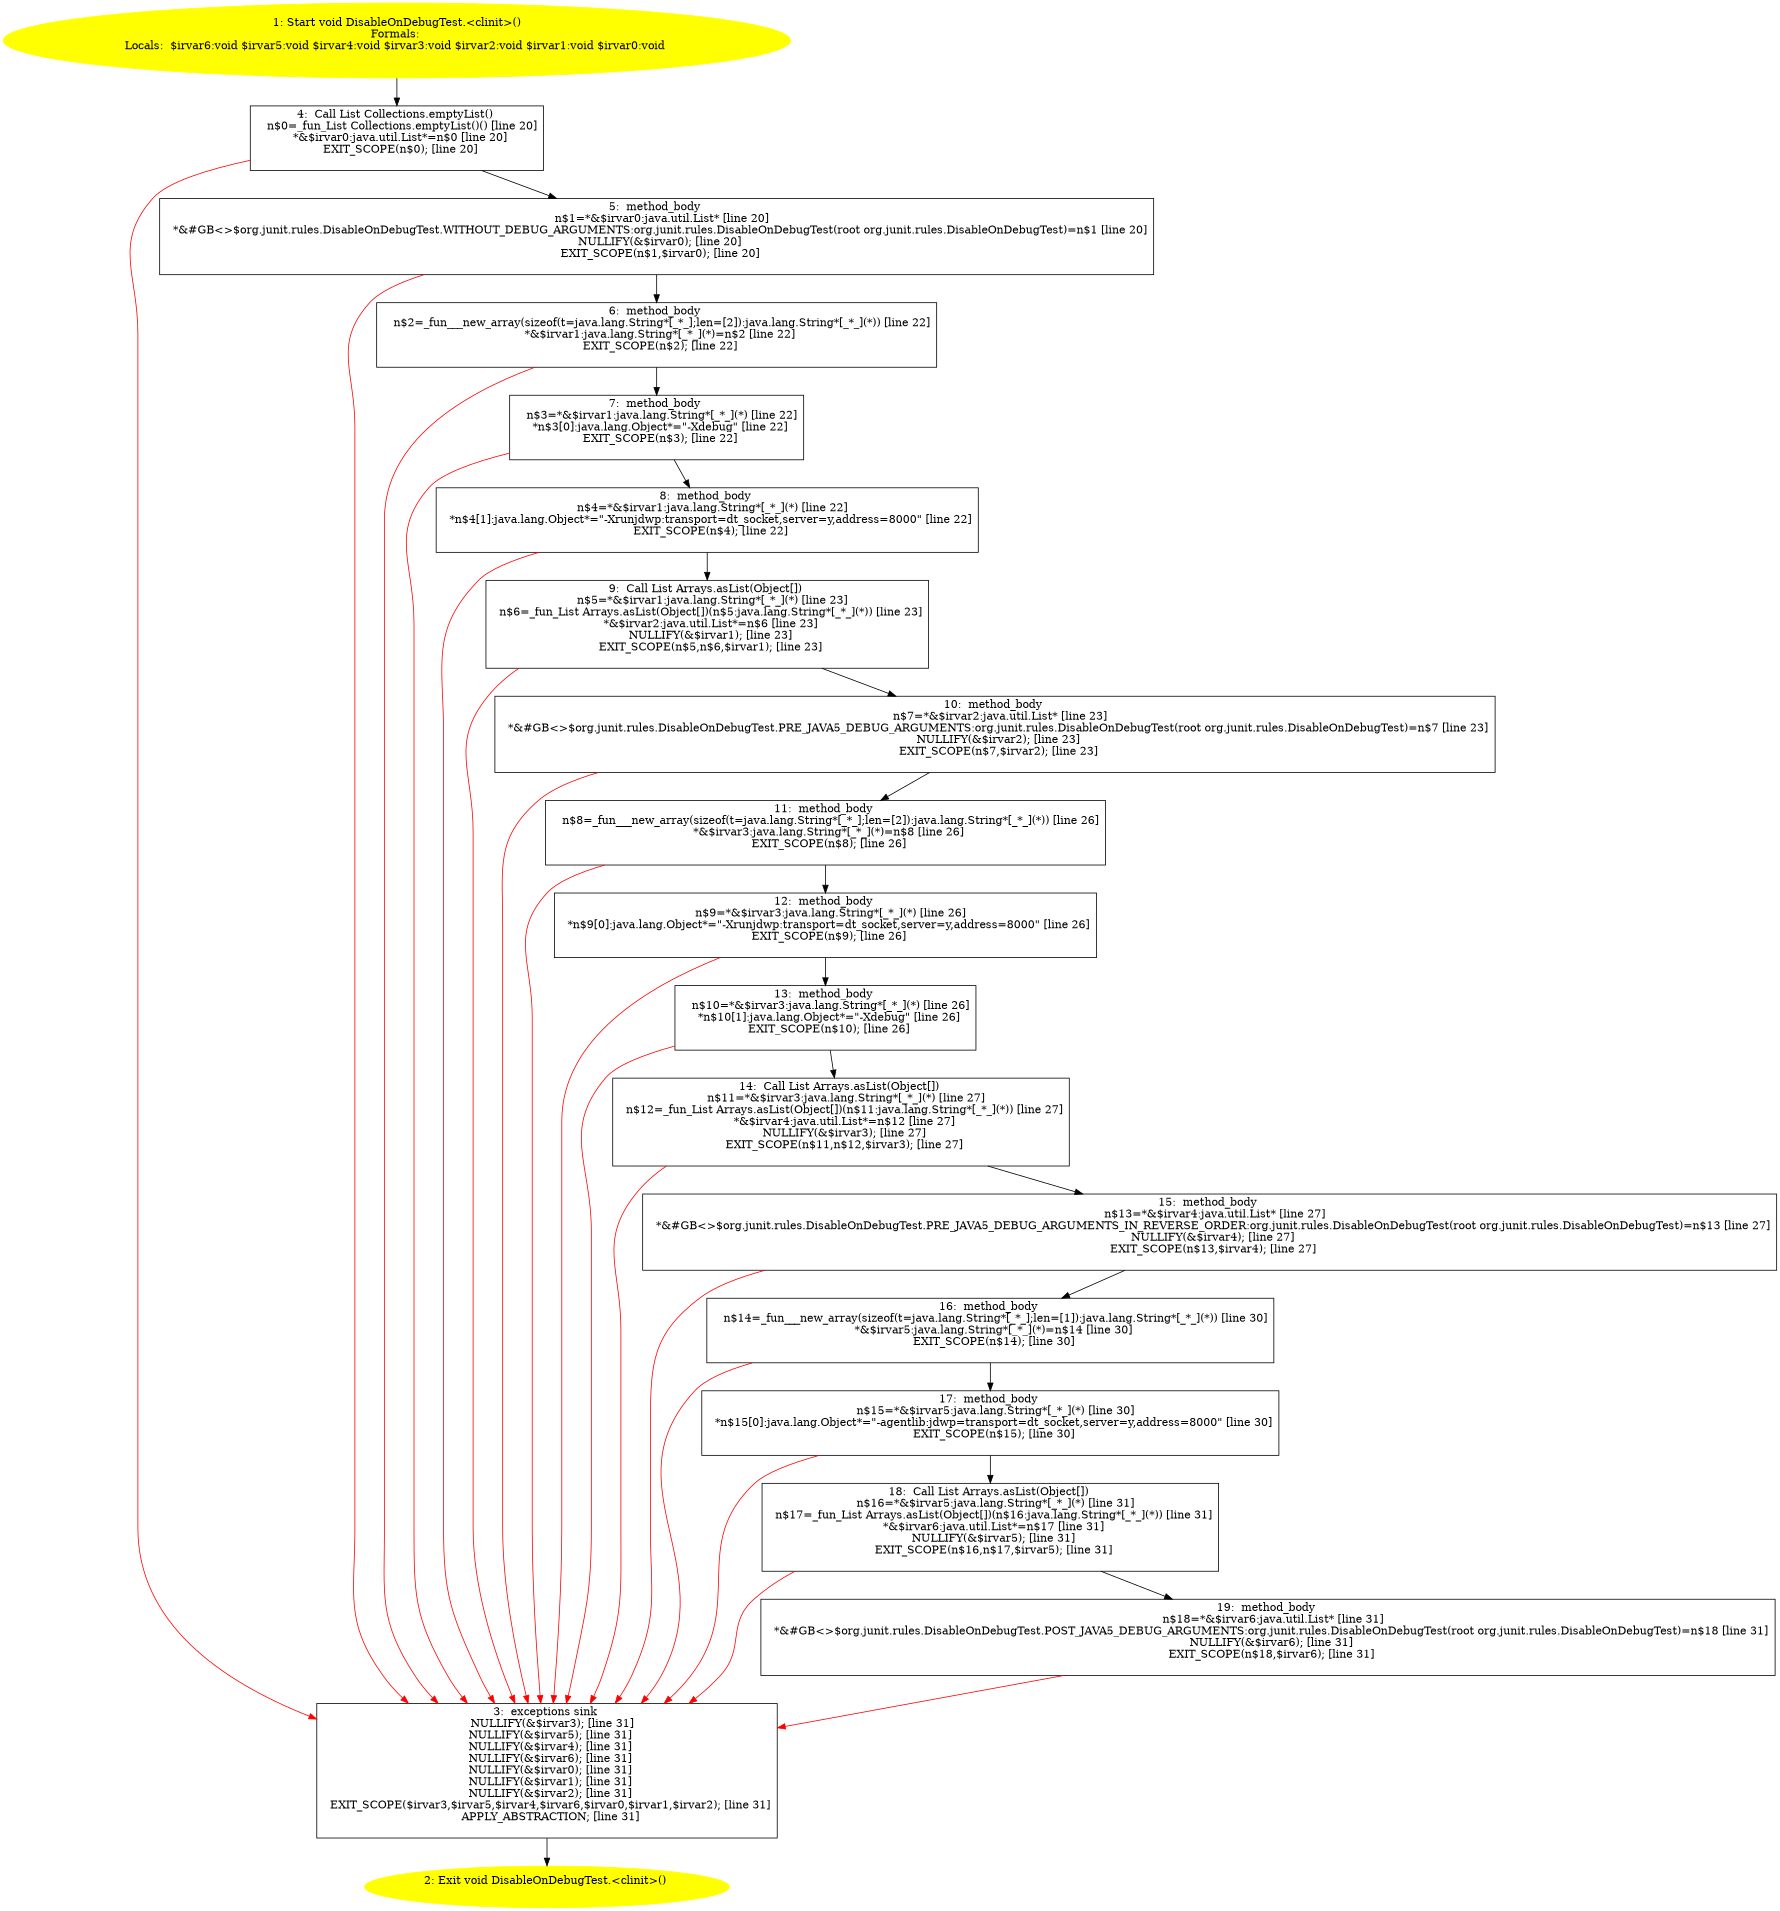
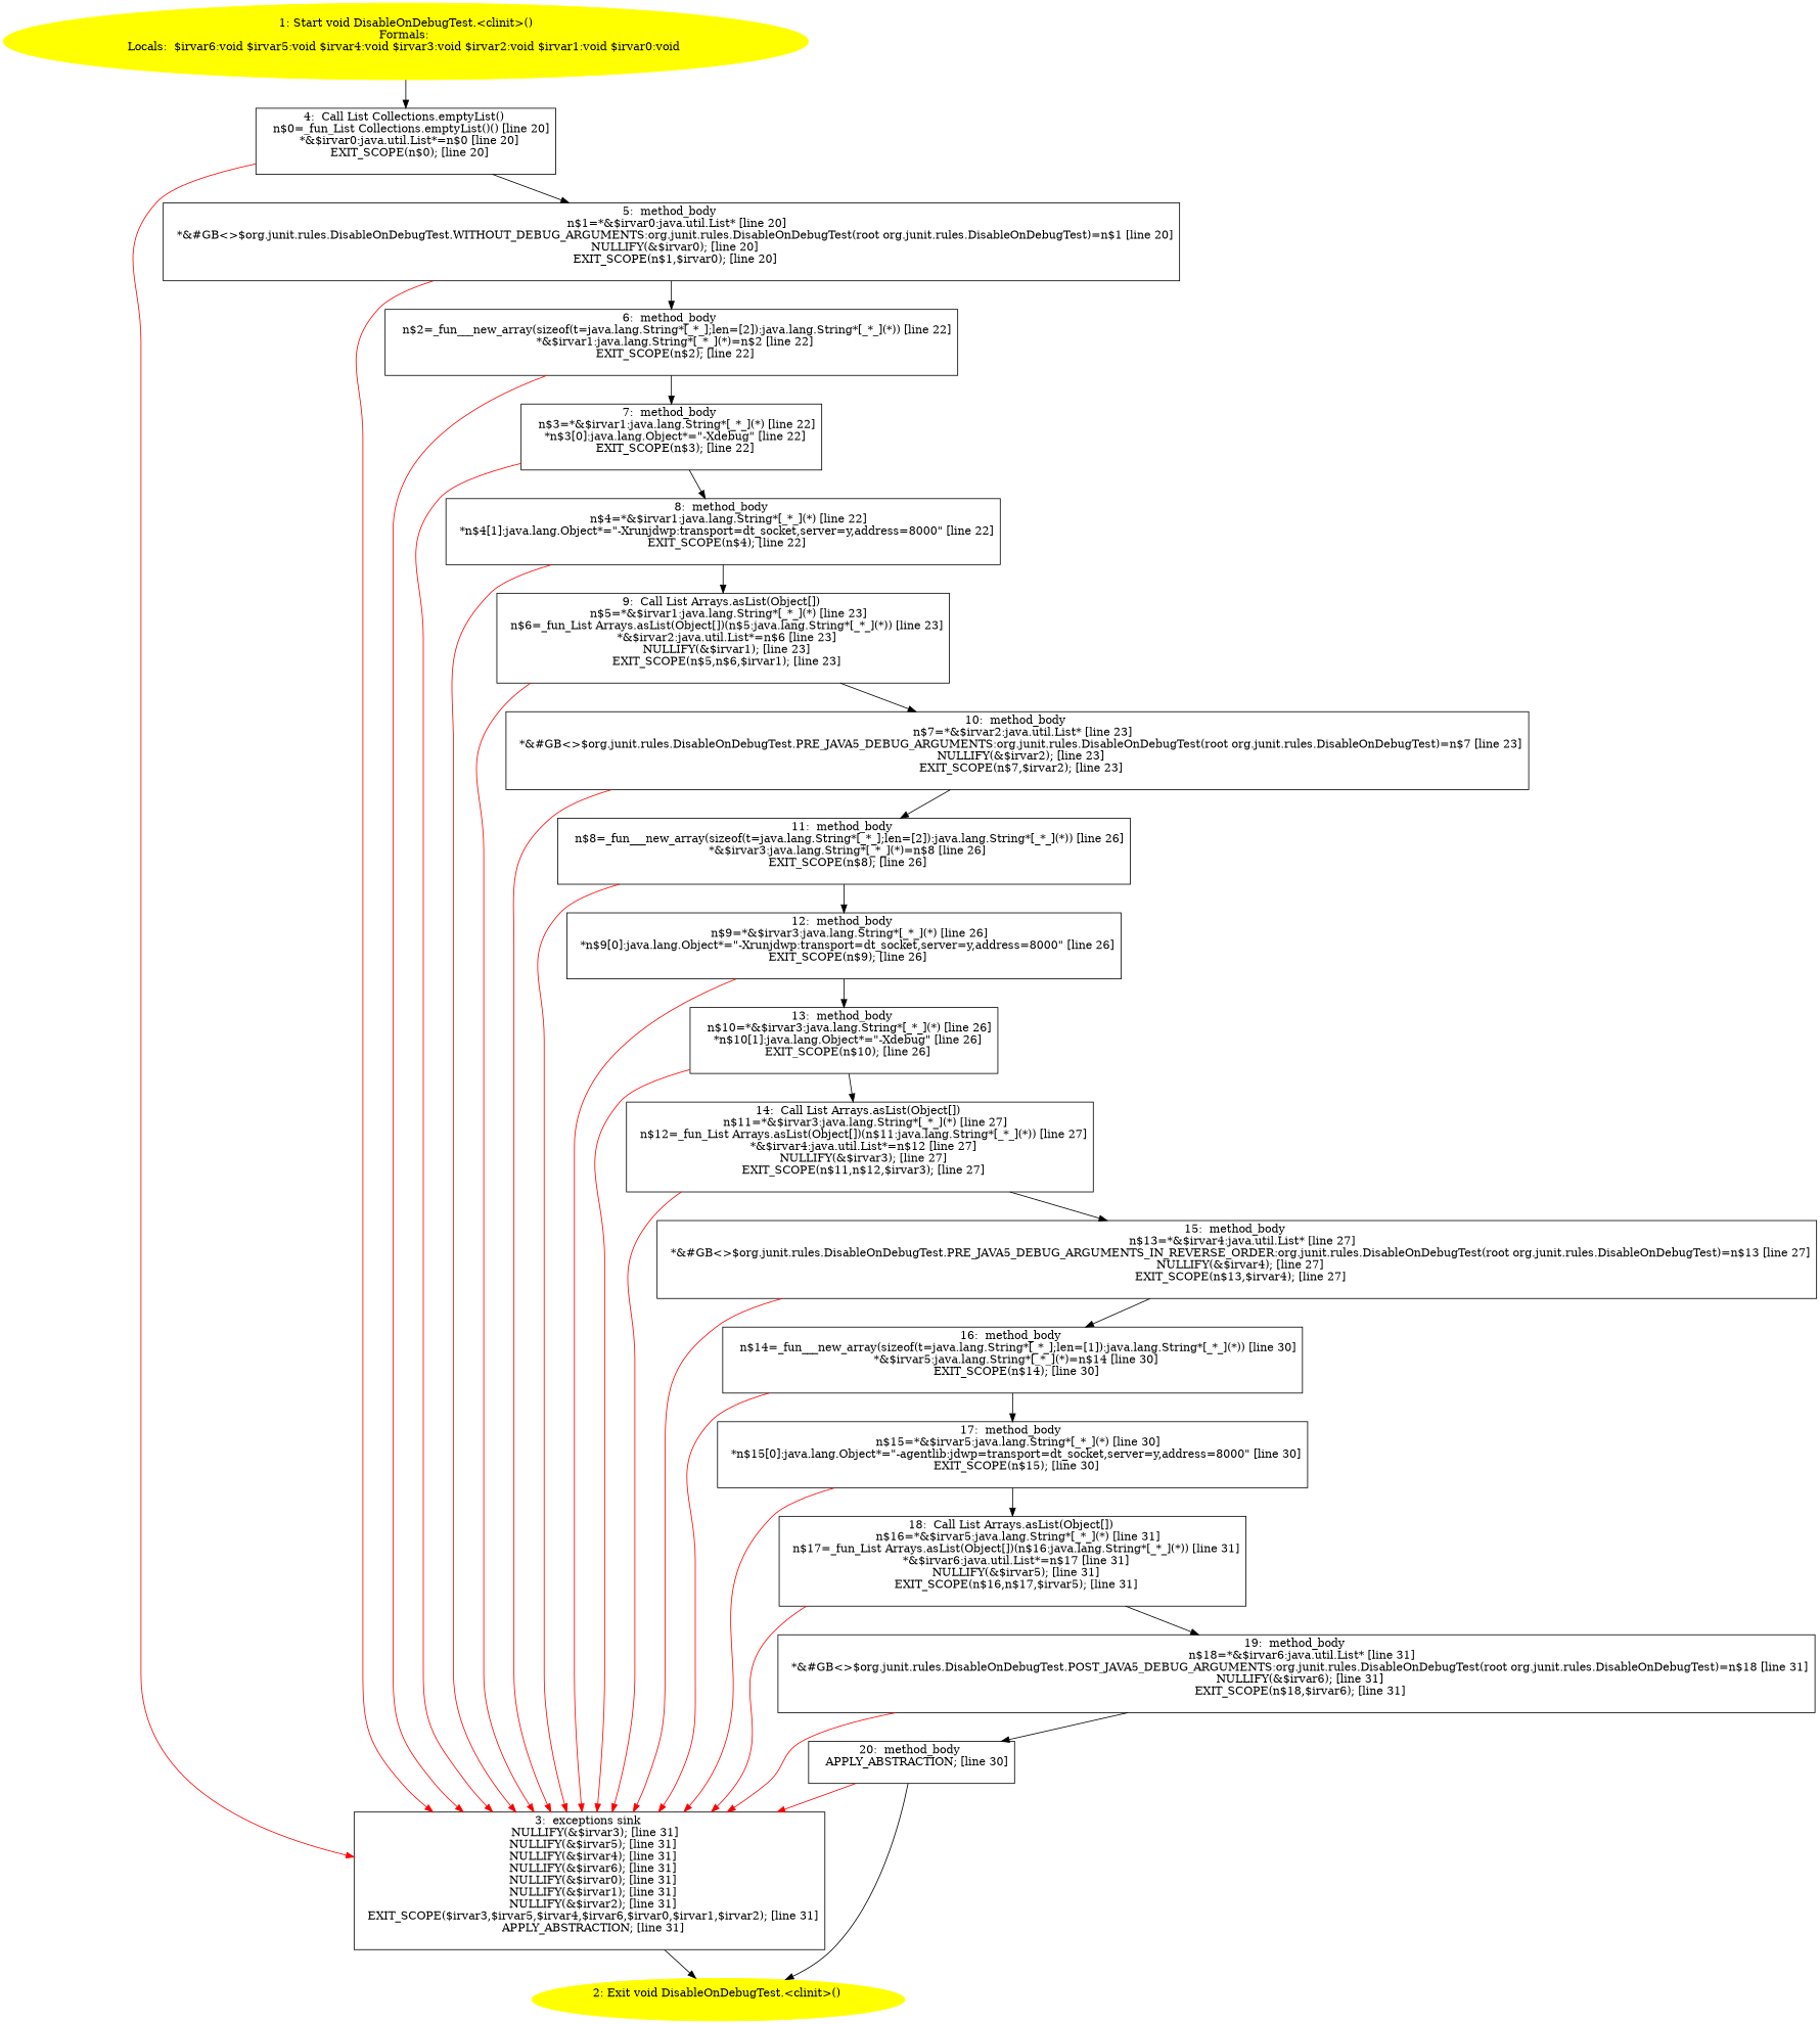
  digraph {
    node [shape=box]
    n1 [color=yellow label="1: Start void DisableOnDebugTest.<clinit>()\nFormals: \nLocals:  $irvar6:void $irvar5:void $irvar4:void $irvar3:void $irvar2:void $irvar1:void $irvar0:void \n  " style=filled shape=""]
    n2 [label="4:  Call List Collections.emptyList() \n   n$0=_fun_List Collections.emptyList()() [line 20]\n  *&$irvar0:java.util.List*=n$0 [line 20]\n  EXIT_SCOPE(n$0); [line 20]\n "]
    n3 [label="3:  exceptions sink \n   NULLIFY(&$irvar3); [line 31]\n  NULLIFY(&$irvar5); [line 31]\n  NULLIFY(&$irvar4); [line 31]\n  NULLIFY(&$irvar6); [line 31]\n  NULLIFY(&$irvar0); [line 31]\n  NULLIFY(&$irvar1); [line 31]\n  NULLIFY(&$irvar2); [line 31]\n  EXIT_SCOPE($irvar3,$irvar5,$irvar4,$irvar6,$irvar0,$irvar1,$irvar2); [line 31]\n  APPLY_ABSTRACTION; [line 31]\n "]
    n4 [label="5:  method_body \n   n$1=*&$irvar0:java.util.List* [line 20]\n  *&#GB<>$org.junit.rules.DisableOnDebugTest.WITHOUT_DEBUG_ARGUMENTS:org.junit.rules.DisableOnDebugTest(root org.junit.rules.DisableOnDebugTest)=n$1 [line 20]\n  NULLIFY(&$irvar0); [line 20]\n  EXIT_SCOPE(n$1,$irvar0); [line 20]\n "]
    n5 [color=yellow label="2: Exit void DisableOnDebugTest.<clinit>() \n  " style=filled shape=""]
    n6 [label="6:  method_body \n   n$2=_fun___new_array(sizeof(t=java.lang.String*[_*_];len=[2]):java.lang.String*[_*_](*)) [line 22]\n  *&$irvar1:java.lang.String*[_*_](*)=n$2 [line 22]\n  EXIT_SCOPE(n$2); [line 22]\n "]
    n7 [label="7:  method_body \n   n$3=*&$irvar1:java.lang.String*[_*_](*) [line 22]\n  *n$3[0]:java.lang.Object*=\"-Xdebug\" [line 22]\n  EXIT_SCOPE(n$3); [line 22]\n "]
    n8 [label="8:  method_body \n   n$4=*&$irvar1:java.lang.String*[_*_](*) [line 22]\n  *n$4[1]:java.lang.Object*=\"-Xrunjdwp:transport=dt_socket,server=y,address=8000\" [line 22]\n  EXIT_SCOPE(n$4); [line 22]\n "]
    n9 [label="9:  Call List Arrays.asList(Object[]) \n   n$5=*&$irvar1:java.lang.String*[_*_](*) [line 23]\n  n$6=_fun_List Arrays.asList(Object[])(n$5:java.lang.String*[_*_](*)) [line 23]\n  *&$irvar2:java.util.List*=n$6 [line 23]\n  NULLIFY(&$irvar1); [line 23]\n  EXIT_SCOPE(n$5,n$6,$irvar1); [line 23]\n "]
    n10 [label="10:  method_body \n   n$7=*&$irvar2:java.util.List* [line 23]\n  *&#GB<>$org.junit.rules.DisableOnDebugTest.PRE_JAVA5_DEBUG_ARGUMENTS:org.junit.rules.DisableOnDebugTest(root org.junit.rules.DisableOnDebugTest)=n$7 [line 23]\n  NULLIFY(&$irvar2); [line 23]\n  EXIT_SCOPE(n$7,$irvar2); [line 23]\n "]
    n11 [label="11:  method_body \n   n$8=_fun___new_array(sizeof(t=java.lang.String*[_*_];len=[2]):java.lang.String*[_*_](*)) [line 26]\n  *&$irvar3:java.lang.String*[_*_](*)=n$8 [line 26]\n  EXIT_SCOPE(n$8); [line 26]\n "]
    n12 [label="12:  method_body \n   n$9=*&$irvar3:java.lang.String*[_*_](*) [line 26]\n  *n$9[0]:java.lang.Object*=\"-Xrunjdwp:transport=dt_socket,server=y,address=8000\" [line 26]\n  EXIT_SCOPE(n$9); [line 26]\n "]
    n13 [label="13:  method_body \n   n$10=*&$irvar3:java.lang.String*[_*_](*) [line 26]\n  *n$10[1]:java.lang.Object*=\"-Xdebug\" [line 26]\n  EXIT_SCOPE(n$10); [line 26]\n "]
    n14 [label="14:  Call List Arrays.asList(Object[]) \n   n$11=*&$irvar3:java.lang.String*[_*_](*) [line 27]\n  n$12=_fun_List Arrays.asList(Object[])(n$11:java.lang.String*[_*_](*)) [line 27]\n  *&$irvar4:java.util.List*=n$12 [line 27]\n  NULLIFY(&$irvar3); [line 27]\n  EXIT_SCOPE(n$11,n$12,$irvar3); [line 27]\n "]
    n15 [label="15:  method_body \n   n$13=*&$irvar4:java.util.List* [line 27]\n  *&#GB<>$org.junit.rules.DisableOnDebugTest.PRE_JAVA5_DEBUG_ARGUMENTS_IN_REVERSE_ORDER:org.junit.rules.DisableOnDebugTest(root org.junit.rules.DisableOnDebugTest)=n$13 [line 27]\n  NULLIFY(&$irvar4); [line 27]\n  EXIT_SCOPE(n$13,$irvar4); [line 27]\n "]
    n16 [label="16:  method_body \n   n$14=_fun___new_array(sizeof(t=java.lang.String*[_*_];len=[1]):java.lang.String*[_*_](*)) [line 30]\n  *&$irvar5:java.lang.String*[_*_](*)=n$14 [line 30]\n  EXIT_SCOPE(n$14); [line 30]\n "]
    n17 [label="17:  method_body \n   n$15=*&$irvar5:java.lang.String*[_*_](*) [line 30]\n  *n$15[0]:java.lang.Object*=\"-agentlib:jdwp=transport=dt_socket,server=y,address=8000\" [line 30]\n  EXIT_SCOPE(n$15); [line 30]\n "]
    n18 [label="18:  Call List Arrays.asList(Object[]) \n   n$16=*&$irvar5:java.lang.String*[_*_](*) [line 31]\n  n$17=_fun_List Arrays.asList(Object[])(n$16:java.lang.String*[_*_](*)) [line 31]\n  *&$irvar6:java.util.List*=n$17 [line 31]\n  NULLIFY(&$irvar5); [line 31]\n  EXIT_SCOPE(n$16,n$17,$irvar5); [line 31]\n "]
    n19 [label="19:  method_body \n   n$18=*&$irvar6:java.util.List* [line 31]\n  *&#GB<>$org.junit.rules.DisableOnDebugTest.POST_JAVA5_DEBUG_ARGUMENTS:org.junit.rules.DisableOnDebugTest(root org.junit.rules.DisableOnDebugTest)=n$18 [line 31]\n  NULLIFY(&$irvar6); [line 31]\n  EXIT_SCOPE(n$18,$irvar6); [line 31]\n "]
+   n20 [label="20:  method_body \n   APPLY_ABSTRACTION; [line 30]\n "]
    n1 -> n2
    n2 -> n3 [color=red]
    n2 -> n4
    n3 -> n5
    n4 -> n3 [color=red]
    n4 -> n6
    n6 -> n3 [color=red]
    n6 -> n7
    n7 -> n3 [color=red]
    n7 -> n8
    n8 -> n3 [color=red]
    n8 -> n9
    n9 -> n3 [color=red]
    n9 -> n10
    n10 -> n3 [color=red]
    n10 -> n11
    n11 -> n3 [color=red]
    n11 -> n12
    n12 -> n3 [color=red]
    n12 -> n13
    n13 -> n3 [color=red]
    n13 -> n14
    n14 -> n3 [color=red]
    n14 -> n15
    n15 -> n3 [color=red]
    n15 -> n16
    n16 -> n3 [color=red]
    n16 -> n17
    n17 -> n3 [color=red]
    n17 -> n18
    n18 -> n3 [color=red]
    n18 -> n19
    n19 -> n3 [color=red]
+   n19 -> n20
+   n20 -> n3 [color=red]
+   n20 -> n5
  }
